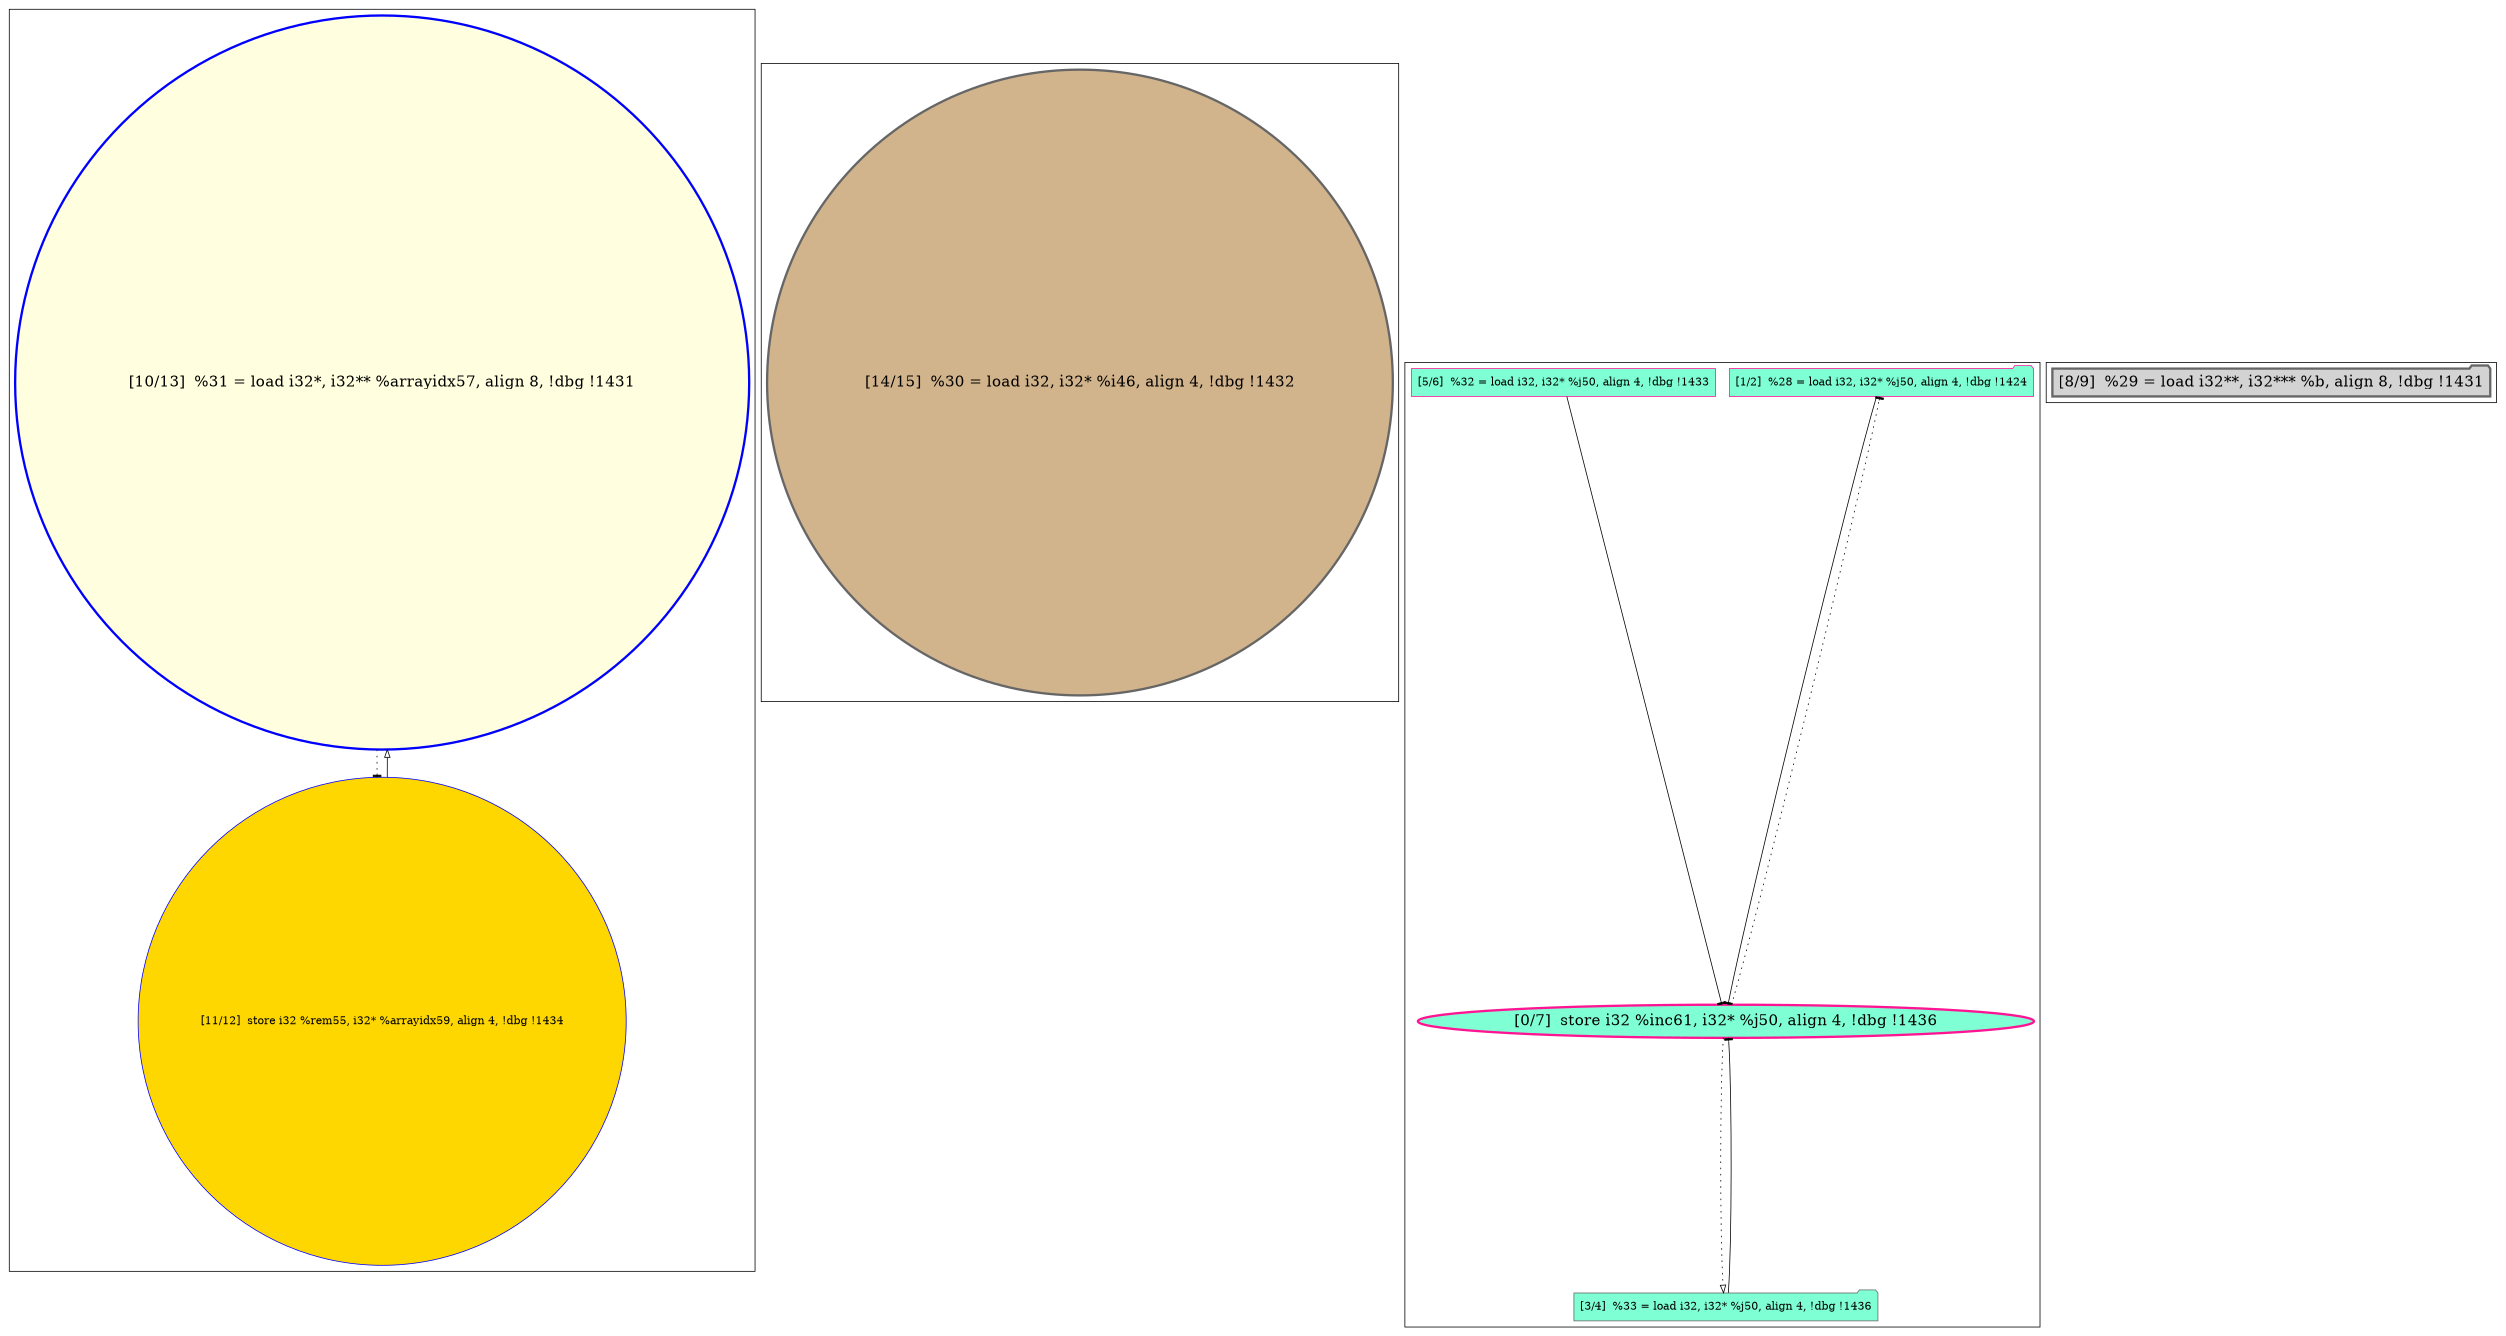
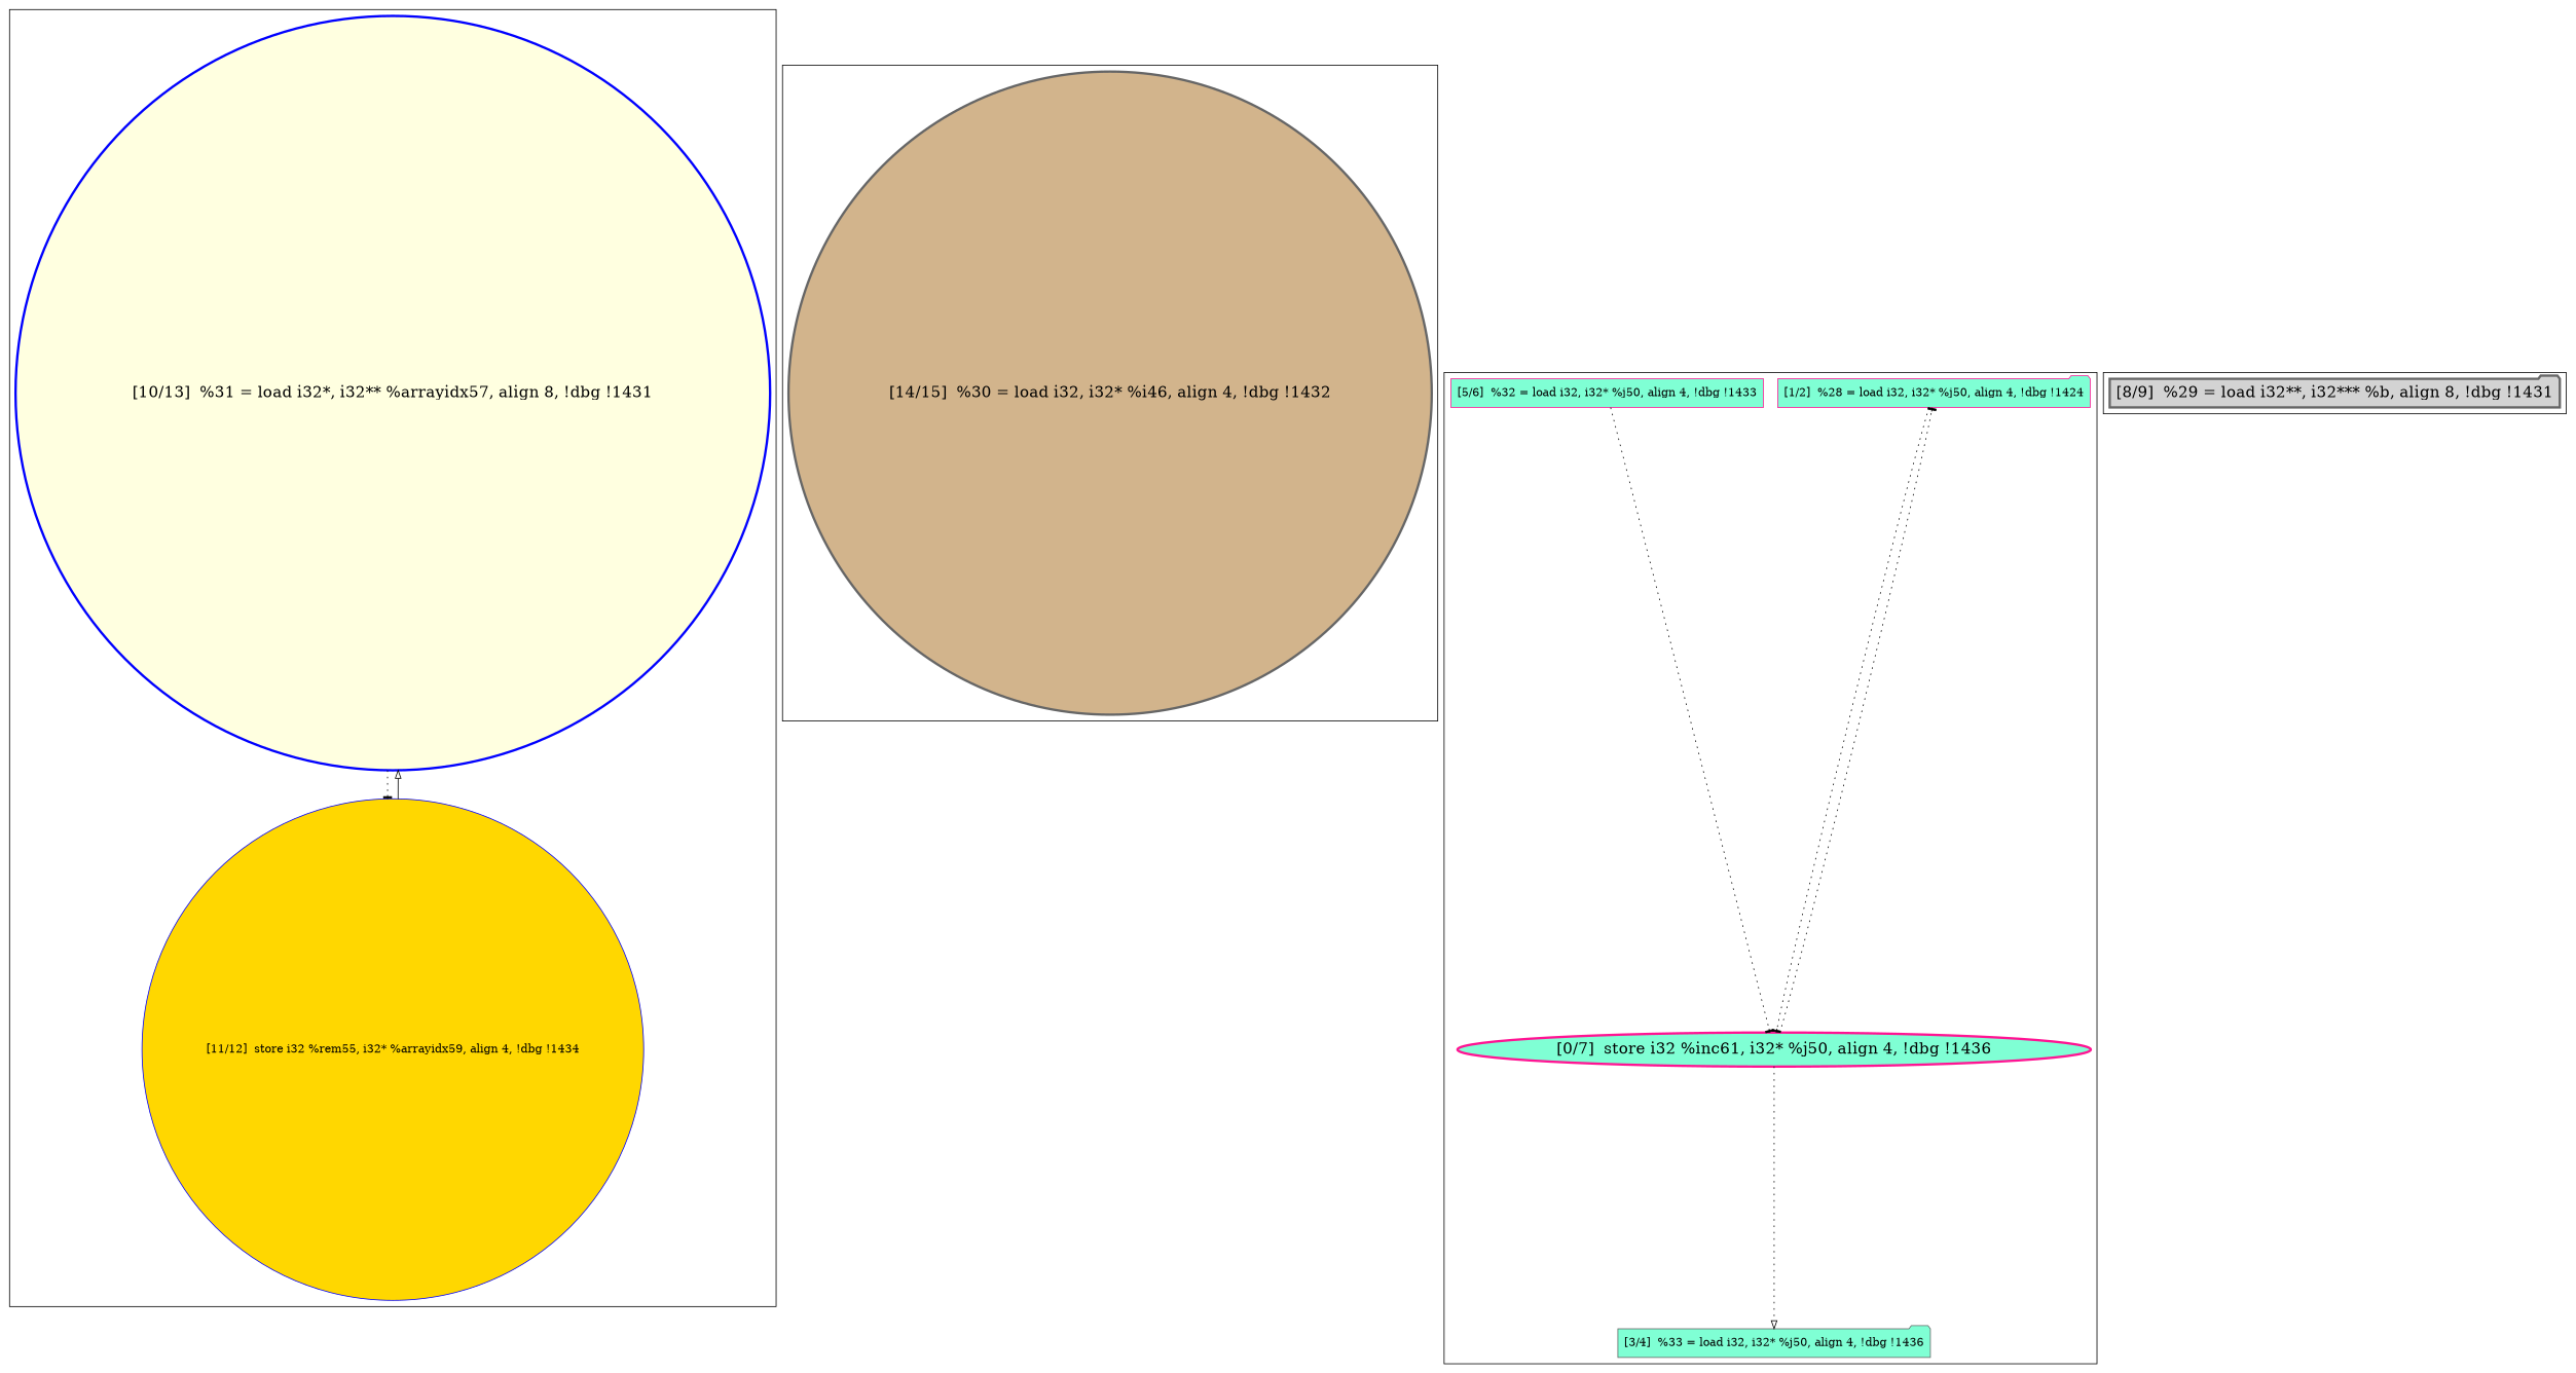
  digraph {
    node [color=gray40 fillcolor=aquamarine shape=circle style=filled]
    edge [arrowhead=tee style=dotted]
    n1 [color=blue fillcolor=lightyellow fontsize=20 label="[10/13]  %31 = load i32*, i32** %arrayidx57, align 8, !dbg !1431" penwidth=3.0]
    n2 [color=blue fillcolor=gold label="[11/12]  store i32 %rem55, i32* %arrayidx59, align 4, !dbg !1434"]
    n3 [fillcolor=tan fontsize=20 label="[14/15]  %30 = load i32, i32* %i46, align 4, !dbg !1432" penwidth=3.0]
    n4 [color=deeppink label="[1/2]  %28 = load i32, i32* %j50, align 4, !dbg !1424" shape=folder]
    n5 [color=deeppink fontsize=20 label="[0/7]  store i32 %inc61, i32* %j50, align 4, !dbg !1436" penwidth=3.0 shape=ellipse]
    n6 [color=deeppink label="[5/6]  %32 = load i32, i32* %j50, align 4, !dbg !1433" shape=box]
    n7 [label="[3/4]  %33 = load i32, i32* %j50, align 4, !dbg !1436" shape=folder]
    n8 [fillcolor=lightgrey fontsize=20 label="[8/9]  %29 = load i32**, i32*** %b, align 8, !dbg !1431" penwidth=3.0 shape=folder]
    subgraph cluster_1 {
      n1
      n2
    }
    subgraph cluster_2 {
      n3
    }
    subgraph cluster_3 {
      n4
      n5
      n6
      n7
    }
    subgraph cluster_4 {
      n8
    }
    n1 -> n2
    n2 -> n1 [arrowhead=onormal style=solid]
-   n4 -> n5 [style=solid]
+   n4 -> n5
    n5 -> n4
    n5 -> n7 [arrowhead=onormal]
-   n6 -> n5 [style=solid]
-   n7 -> n5 [style=solid]
+   n6 -> n5
  }
